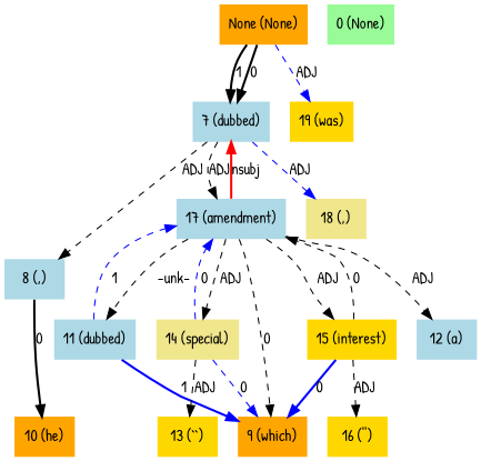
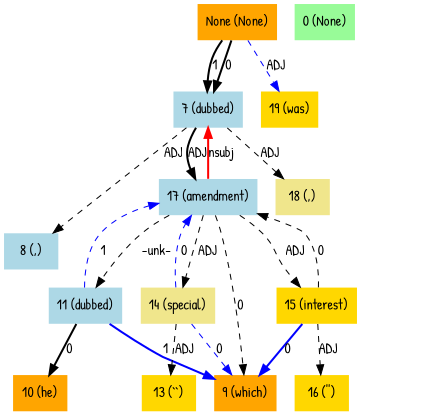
  digraph {
    fontname="Patrick Hand"
    node [color=purple fillcolor=lightblue fontname="Patrick Hand" shape=plaintext style=filled]
    edge [dir=forward fontname="Patrick Hand" style=dashed]
    n1 [fillcolor=orange label="None (None)"]
    n2 [label="7 (dubbed)"]
    n3 [color=blue fillcolor=gold label="19 (was)"]
    n4 [label="8 (,)"]
    n5 [label="17 (amendment)"]
    n6 [fillcolor=khaki label="18 (,)"]
    n7 [fillcolor=orange label="9 (which)"]
    n8 [color=blue label="11 (dubbed)"]
-   n9 [label="12 (a)"]
    n10 [fillcolor=khaki label="14 (special)"]
    n11 [color=blue fillcolor=gold label="15 (interest)"]
    n12 [color=blue fillcolor=palegreen label="0 (None)"]
    n13 [color=blue fillcolor=orange label="10 (he)"]
    n14 [color=blue fillcolor=gold label="13 (``)"]
    n15 [color=blue fillcolor=gold label="16 ('')"]
    n1 -> n2 [label=1 style=bold]
    n1 -> n2 [label=0 style=bold]
    n1 -> n3 [color=blue label=ADJ]
    n2 -> n4 [label=ADJ]
-   n2 -> n5 [label=ADJ]
-   n2 -> n6 [label=ADJ color=blue]
+   n2 -> n5 [label=ADJ style=bold]
+   n2 -> n6 [label=ADJ]
    n5 -> n2 [color=red label=nsubj style=bold]
    n5 -> n7 [label=0]
    n5 -> n8 [label="-unk-"]
-   n5 -> n9 [label=ADJ]
    n5 -> n10 [label=ADJ]
    n5 -> n11 [label=ADJ]
    n8 -> n5 [color=blue label=1]
    n8 -> n7 [color=blue label=1 style=bold]
-   n4 -> n13 [label=0 style=bold]
+   n8 -> n13 [label=0 style=bold]
    n10 -> n5 [color=blue label=0]
    n10 -> n7 [color=blue label=0]
    n10 -> n14 [label=ADJ]
    n11 -> n5 [color=black label=0]
    n11 -> n7 [color=blue label=0 style=bold]
    n11 -> n15 [label=ADJ]
  }
